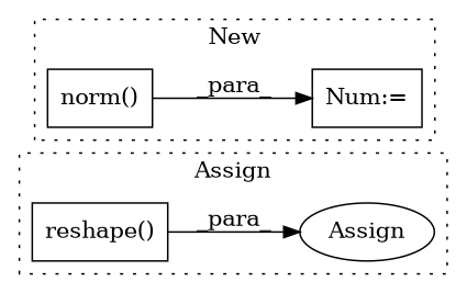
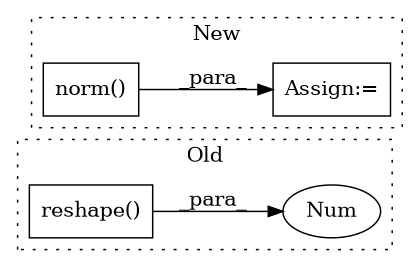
  digraph {
    rankdir=LR
    node [a=75 shape=box]
    n1 [l="27,1" label="reshape()" s="4547,4585"]
-   n2 [a=76 l=2 label=Assign s=4577 shape=ellipse]
+   n2 [a=76 l=2 label=Num s=4577 shape=ellipse]
    n3 [l="11,8" label="norm()" s="4495,4507"]
-   n4 [a=68 l=3 label="Num:=" s=4654]
+   n4 [a=68 l=3 label="Assign:=" s=4654]
    subgraph cluster_1 {
-     label=Assign
+     label=Old
      style=dotted
      n1
      n2
    }
    subgraph cluster_2 {
      label=New
      style=dotted
      n3
      n4
    }
    n1 -> n2 [label=_para_]
    n3 -> n4 [label=_para_]
  }
